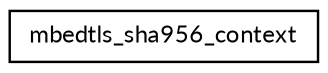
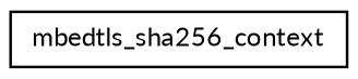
  digraph {
    rankdir=LR
    fontname=Lato
-   n1 [color=black fillcolor=white fontname=Lato fontsize=10 height=0.2 label=mbedtls_sha956_context shape=record style=filled width=0.4]
+   n1 [color=black fillcolor=white fontname=Lato fontsize=10 height=0.2 label=mbedtls_sha256_context shape=record style=filled width=0.4]
  }
